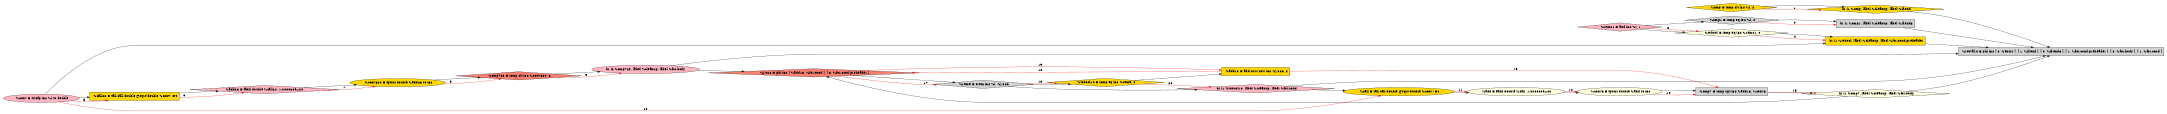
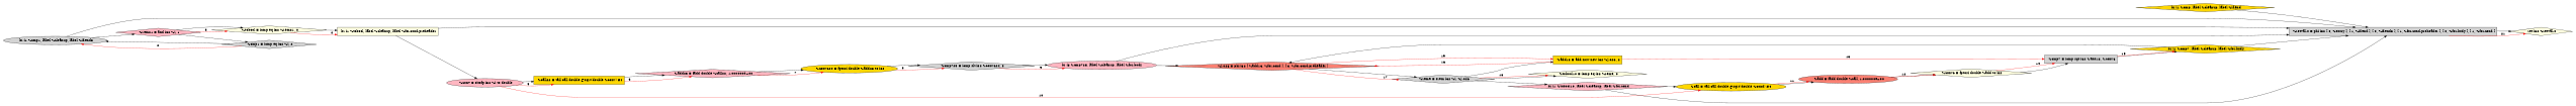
  digraph {
    rankdir=LR
    node [fillcolor=gold shape=diamond style=filled]
-   n1 [label="  %cmp = icmp slt i32 %i, 2"]
    n2 [label="  br i1 %cmp, label %cleanup, label %if.end"]
    n3 [fillcolor=lightgrey label="  %retval.0 = phi i32 [ 0, %entry ], [ 1, %if.end ], [ 0, %if.end3 ], [ 1, %for.cond.preheader ], [ 0, %for.body ], [ 1, %for.cond ]" shape=box]
    n4 [fillcolor=lightgrey label="  %cmp1 = icmp eq i32 %i, 2"]
-   n5 [fillcolor=lightgrey label="  br i1 %cmp1, label %cleanup, label %if.end3" shape=box]
+   n5 [fillcolor=lightgrey label="  br i1 %cmp1, label %cleanup, label %if.end3" shape=ellipse]
+   n6 [fillcolor=lightyellow label="  ret i32 %retval.0"]
    n7 [fillcolor=lightpink label="  %rem21 = and i32 %i, 1"]
    n8 [fillcolor=lightyellow label="  %tobool = icmp eq i32 %rem21, 0"]
-   n9 [label="  br i1 %tobool, label %cleanup, label %for.cond.preheader" shape=box]
+   n9 [fillcolor=lightyellow label="  br i1 %tobool, label %cleanup, label %for.cond.preheader" shape=box]
    n10 [fillcolor=lightpink label="  %conv = sitofp i32 %i to double" shape=ellipse]
    n11 [label="  %call22 = tail call double @sqrt(double %conv) #4" shape=box]
-   n12 [label="  %call = tail call double @sqrt(double %conv) #4" shape=ellipse]
-   n13 [fillcolor=lightpink label="%add23 = fadd double %call22, 1.000080e+00"]
-   n14 [fillcolor=lightyellow label="  %add = fadd double %call, 1.000000e+00" shape=ellipse]
+   n12 [label="%call = tail call double @sqrt(double %cond) #4" shape=ellipse]
+   n13 [fillcolor=lightpink label="  %add23 = fadd double %call22, 1.000000e+00"]
+   n14 [fillcolor=salmon label="  %add = fadd double %call, 1.000000e+00" shape=ellipse]
    n15 [label="  %conv624 = fptosi double %add23 to i32" shape=ellipse]
-   n16 [fillcolor=salmon label="  %cmp725 = icmp slt i32 %conv624, 3"]
+   n16 [fillcolor=lightgrey label="  %cmp725 = icmp slt i32 %conv624, 3"]
    n17 [fillcolor=lightpink label="br i8 %cmp725, label %cleanup, label %for.body" shape=ellipse]
    n18 [fillcolor=salmon label="  %j.026 = phi i32 [ %add13, %for.cond ], [ 3, %for.cond.preheader ]"]
    n19 [fillcolor=lightgrey label="  %rem9 = srem i32 %i, %j.026"]
    n20 [label="  %add13 = add nuw nsw i32 %j.026, 2" shape=box]
-   n21 [fillcolor=lightyellow label="  %conv6 = fptosi double %add to i32" shape=ellipse]
+   n21 [fillcolor=lightyellow label="  %conv6 = fptosi double %add to i32"]
    n22 [fillcolor=lightgrey label="  %cmp7 = icmp sgt i32 %add13, %conv6" shape=box]
-   n23 [fillcolor=lightyellow label="  br i1 %cmp7, label %cleanup, label %for.body"]
-   n24 [label="  %tobool10 = icmp eq i32 %rem9, 0"]
+   n23 [label="  br i1 %cmp7, label %cleanup, label %for.body"]
+   n24 [fillcolor=lightyellow label="  %tobool10 = icmp eq i32 %rem9, 0"]
    n25 [fillcolor=lightpink label="  br i1 %tobool10, label %cleanup, label %for.cond"]
-   n1 -> n2
-   n1 -> n2 [color=red label=1]
    n2 -> n3
+   n3 -> n6
+   n3 -> n6 [color=red label=21]
    n4 -> n5
    n4 -> n5 [color=red label=2]
    n5 -> n3
+   n5 -> n7
    n7 -> n4
    n7 -> n8
    n7 -> n8 [color=red label=3]
    n8 -> n9
    n8 -> n9 [color=red label=4]
    n9 -> n3
-   n10 -> n9
+   n9 -> n10
    n10 -> n11
    n10 -> n11 [color=red label=5]
    n10 -> n12 [color=red label=10]
    n11 -> n13
    n11 -> n13 [color=red label=6]
    n12 -> n14
    n12 -> n14 [color=red label=11]
    n13 -> n15
    n13 -> n15 [color=red label=7]
    n14 -> n21
    n14 -> n21 [color=red label=12]
    n15 -> n16
    n15 -> n16 [color=red label=8]
    n16 -> n17
    n16 -> n17 [color=red label=9]
    n17 -> n3
    n17 -> n18
    n18 -> n19
    n18 -> n19 [color=red label=17]
    n18 -> n20 [color=red label=19]
    n19 -> n24
    n19 -> n24 [color=red label=18]
    n19 -> n25
    n20 -> n18 [color=red label=16]
    n20 -> n22 [color=red label=13]
    n21 -> n22
    n21 -> n22 [color=red label=14]
    n22 -> n23
    n22 -> n23 [color=red label=15]
    n23 -> n3
    n23 -> n18
-   n24 -> n20
-   n24 -> n25 [color=red label=20]
+   n19 -> n20
    n25 -> n3
    n25 -> n12
  }
